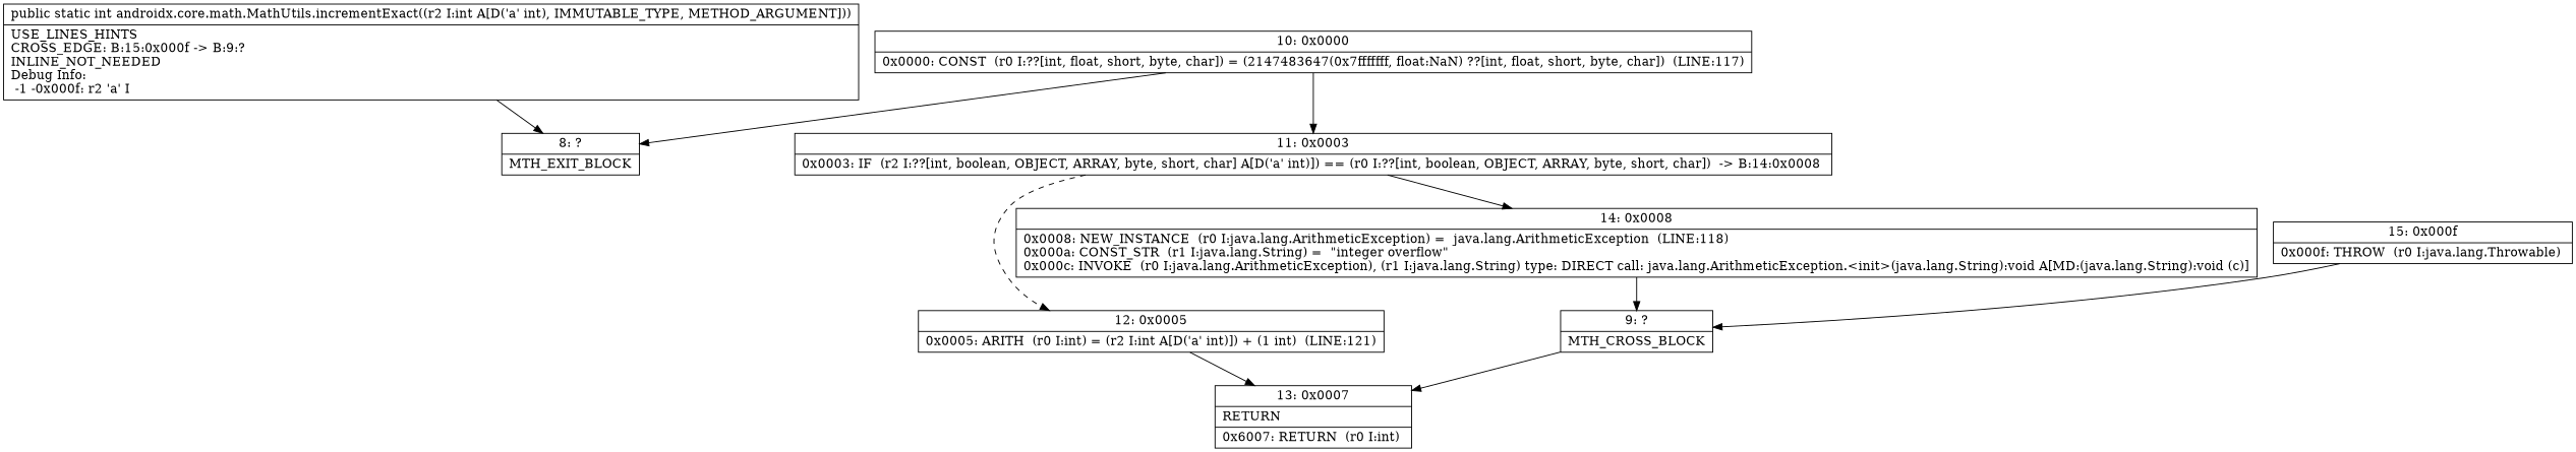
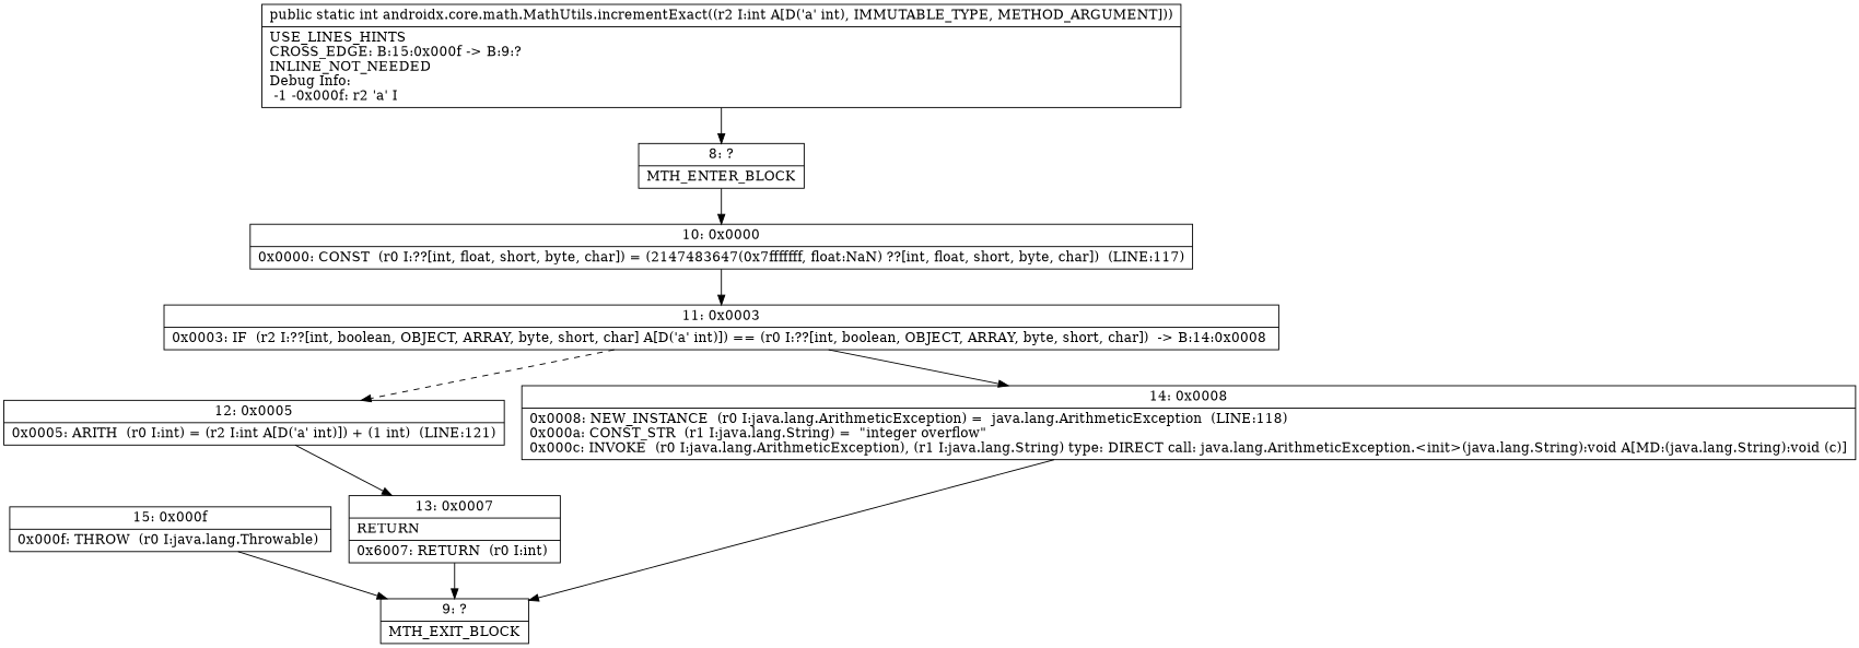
  digraph {
    node [shape=record]
-   n1 [label="{8\:\ ?|MTH_EXIT_BLOCK\l}"]
+   n1 [label="{8\:\ ?|MTH_ENTER_BLOCK\l}"]
    n2 [label="{10\:\ 0x0000|0x0000: CONST  (r0 I:??[int, float, short, byte, char]) = (2147483647(0x7fffffff, float:NaN) ??[int, float, short, byte, char])  (LINE:117)\l}"]
    n3 [label="{11\:\ 0x0003|0x0003: IF  (r2 I:??[int, boolean, OBJECT, ARRAY, byte, short, char] A[D('a' int)]) == (r0 I:??[int, boolean, OBJECT, ARRAY, byte, short, char])  \-\> B:14:0x0008 \l}"]
    n4 [label="{12\:\ 0x0005|0x0005: ARITH  (r0 I:int) = (r2 I:int A[D('a' int)]) + (1 int)  (LINE:121)\l}"]
    n5 [label="{14\:\ 0x0008|0x0008: NEW_INSTANCE  (r0 I:java.lang.ArithmeticException) =  java.lang.ArithmeticException  (LINE:118)\l0x000a: CONST_STR  (r1 I:java.lang.String) =  \"integer overflow\" \l0x000c: INVOKE  (r0 I:java.lang.ArithmeticException), (r1 I:java.lang.String) type: DIRECT call: java.lang.ArithmeticException.\<init\>(java.lang.String):void A[MD:(java.lang.String):void (c)]\l}"]
    n6 [label="{13\:\ 0x0007|RETURN\l|0x6007: RETURN  (r0 I:int) \l}"]
-   n7 [label="{9\:\ ?|MTH_CROSS_BLOCK\l}"]
+   n7 [label="{9\:\ ?|MTH_EXIT_BLOCK\l}"]
    n8 [label="{15\:\ 0x000f|0x000f: THROW  (r0 I:java.lang.Throwable) \l}"]
    n9 [label="{public static int androidx.core.math.MathUtils.incrementExact((r2 I:int A[D('a' int), IMMUTABLE_TYPE, METHOD_ARGUMENT]))  | USE_LINES_HINTS\lCROSS_EDGE: B:15:0x000f \-\> B:9:?\lINLINE_NOT_NEEDED\lDebug Info:\l  \-1 \-0x000f: r2 'a' I\l}"]
-   n2 -> n1
+   n1 -> n2
    n2 -> n3
    n3 -> n4 [style=dashed]
    n3 -> n5
    n4 -> n6
    n5 -> n7
-   n7 -> n6
+   n6 -> n7
    n8 -> n7
    n9 -> n1
  }
